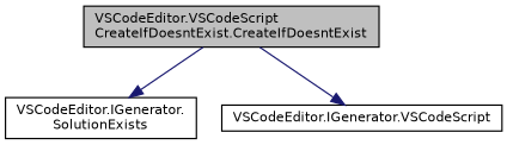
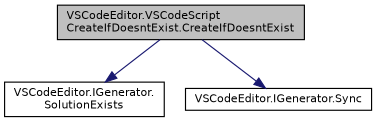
  digraph {
    rankdir=TB
    node [color=black fillcolor=white fontname=Helvetica fontsize=10 shape=record style=filled]
    edge [color=midnightblue fontname=Helvetica fontsize=10 labelfontname=Helvetica labelfontsize=10 style=solid]
    n1 [fillcolor=grey75 fontcolor=black height=0.2 label="VSCodeEditor.VSCodeScript\lCreateIfDoesntExist.CreateIfDoesntExist" width=0.4]
    n2 [height=0.2 label="VSCodeEditor.IGenerator.\lSolutionExists" width=0.4]
-   n3 [height=0.2 label="VSCodeEditor.IGenerator.VSCodeScript" width=0.4]
+   n3 [height=0.2 label="VSCodeEditor.IGenerator.Sync" width=0.4]
    n1 -> n2
    n1 -> n3
  }
